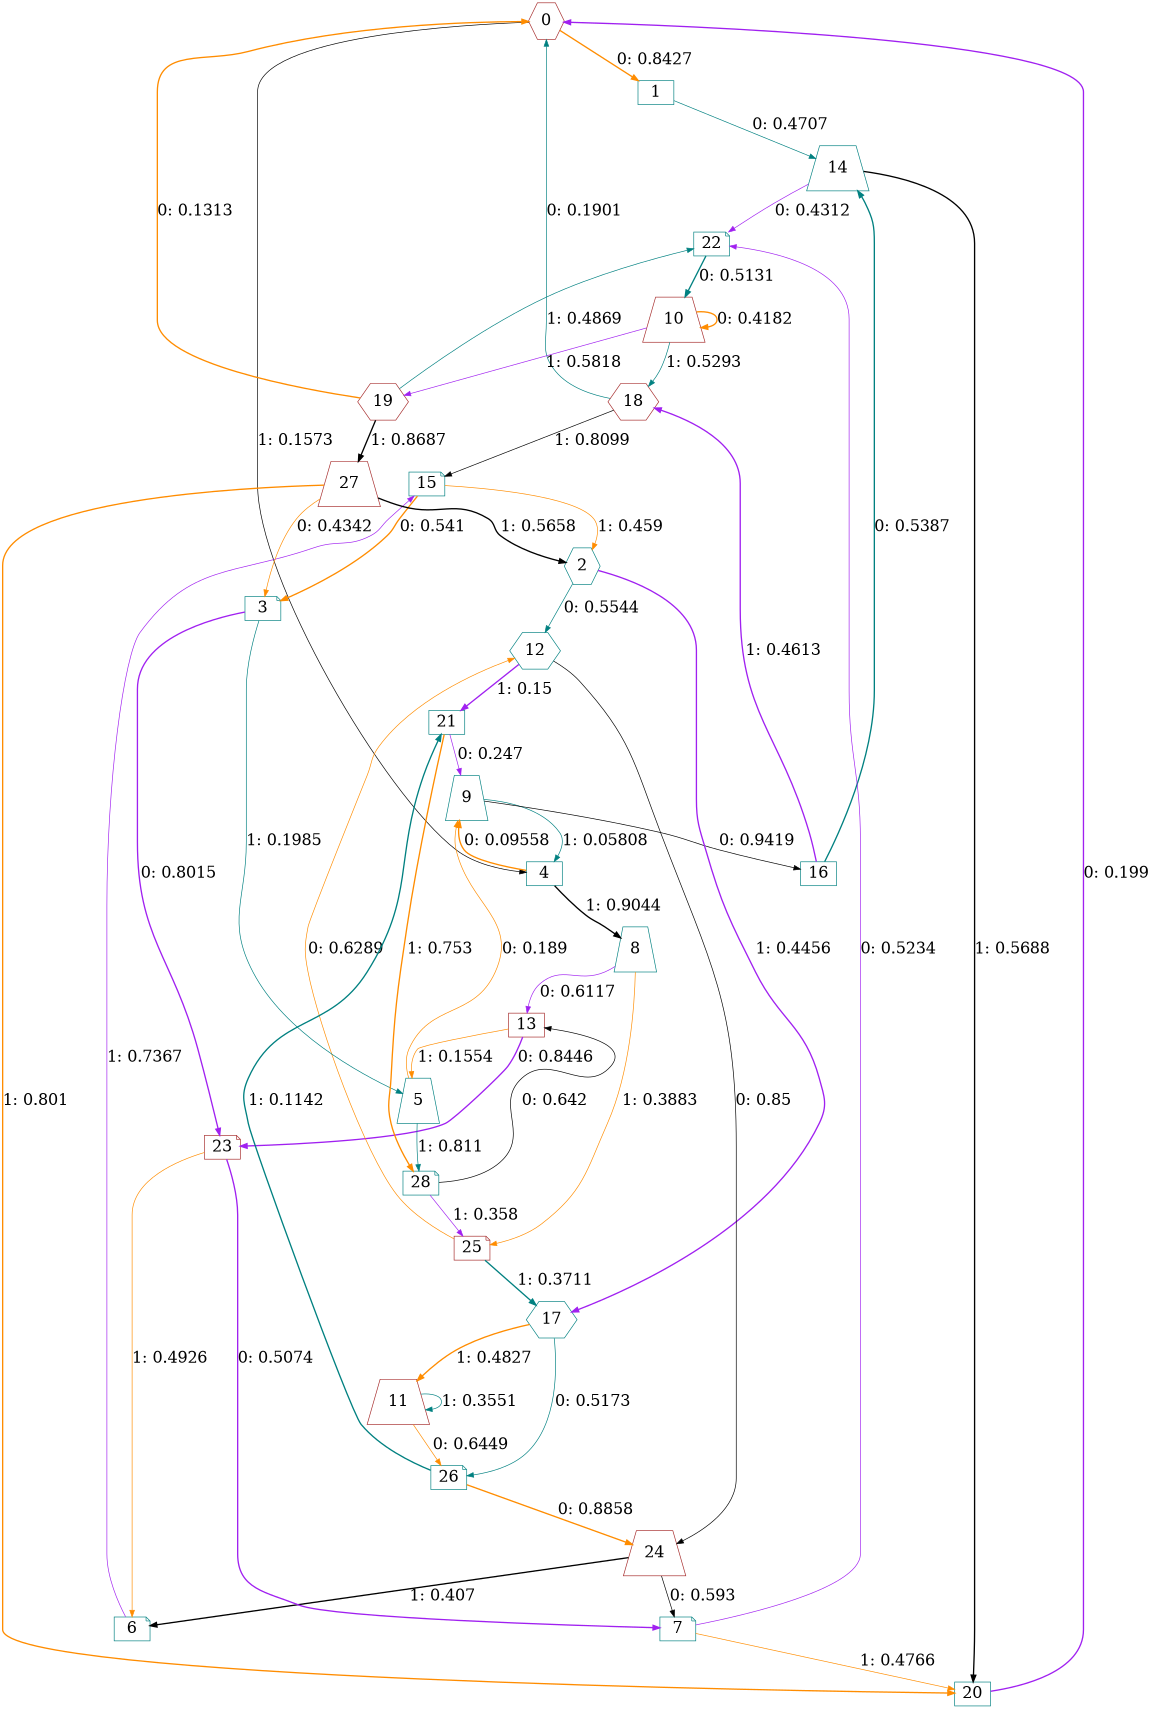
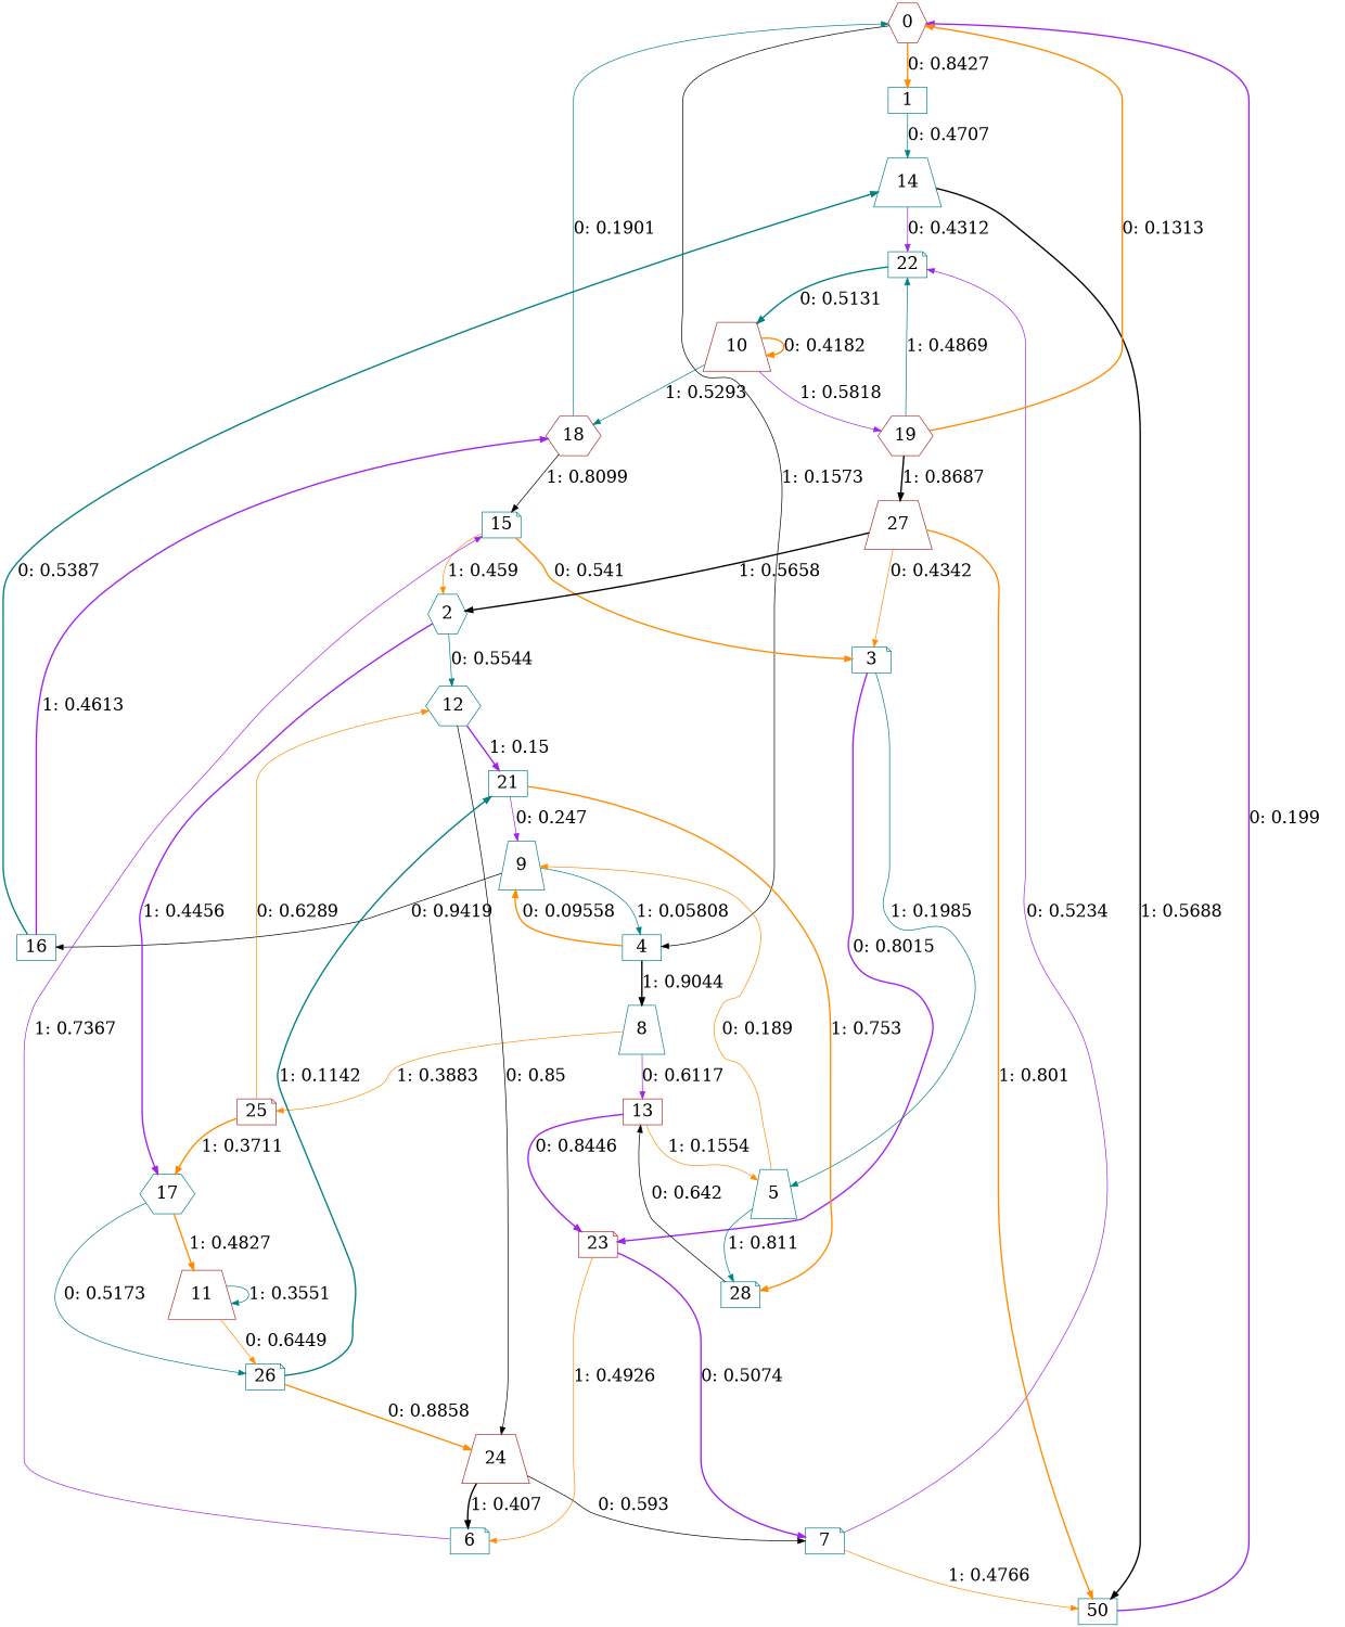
  digraph {
    node [color=teal fontsize=24 shape=note]
    edge [color=darkorange fontsize=24 style=solid]
    0 [color=brown shape=hexagon]
    1 [shape=box]
    4 [shape=box]
    14 [shape=trapezium]
    9 [shape=trapezium]
    8 [shape=trapezium]
    22
-   20 [shape=box]
+   20 [shape=box label=50]
    18 [color=brown shape=hexagon]
    15
    16 [shape=box]
    13 [color=brown shape=box]
    25 [color=brown]
    10 [color=brown shape=trapezium]
    2 [shape=hexagon]
    3
    12 [shape=hexagon]
    17 [shape=hexagon]
    24 [color=brown shape=trapezium]
    21 [shape=box]
    11 [color=brown shape=trapezium]
    26
    6
    7
    28
    23 [color=brown]
    5 [shape=trapezium]
    19 [color=brown shape=hexagon]
    27 [color=brown shape=trapezium]
    0 -> 1 [label="0: 0.8427   " style=bold]
    0 -> 4 [color=black label="1: 0.1573   "]
    1 -> 14 [color=teal label="0: 0.4707   "]
    4 -> 9 [label="0: 0.09558  " style=bold]
    4 -> 8 [color=black label="1: 0.9044   " style=bold]
    14 -> 22 [color=purple label="0: 0.4312   "]
    14 -> 20 [color=black label="1: 0.5688   " style=bold]
    9 -> 4 [color=teal label="1: 0.05808  "]
    9 -> 16 [color=black label="0: 0.9419   "]
    8 -> 13 [color=purple label="0: 0.6117   "]
    8 -> 25 [label="1: 0.3883   "]
    22 -> 10 [color=teal label="0: 0.5131   " style=bold]
    20 -> 0 [color=purple label="0: 0.199    " style=bold]
    18 -> 0 [color=teal label="0: 0.1901   "]
    18 -> 15 [color=black label="1: 0.8099   "]
    15 -> 2 [label="1: 0.459    "]
    15 -> 3 [label="0: 0.541    " style=bold]
    16 -> 14 [color=teal label="0: 0.5387   " style=bold]
    16 -> 18 [color=purple label="1: 0.4613   " style=bold]
    13 -> 23 [color=purple label="0: 0.8446   " style=bold]
    13 -> 5 [label="1: 0.1554   "]
    25 -> 12 [label="0: 0.6289   "]
-   25 -> 17 [color=teal label="1: 0.3711   " style=bold]
+   25 -> 17 [label="1: 0.3711   " style=bold]
    10 -> 18 [color=teal label="1: 0.5293   "]
    10 -> 10 [label="0: 0.4182   " style=bold]
    10 -> 19 [color=purple label="1: 0.5818   "]
    2 -> 12 [color=teal label="0: 0.5544   "]
    2 -> 17 [color=purple label="1: 0.4456   " style=bold]
    3 -> 23 [color=purple label="0: 0.8015   " style=bold]
    3 -> 5 [color=teal label="1: 0.1985   "]
    12 -> 24 [color=black label="0: 0.85     "]
    12 -> 21 [color=purple label="1: 0.15     " style=bold]
    17 -> 11 [label="1: 0.4827   " style=bold]
    17 -> 26 [color=teal label="0: 0.5173   "]
    24 -> 6 [color=black label="1: 0.407    " style=bold]
    24 -> 7 [color=black label="0: 0.593    "]
    21 -> 9 [color=purple label="0: 0.247    "]
    21 -> 28 [label="1: 0.753    " style=bold]
    11 -> 11 [color=teal label="1: 0.3551   "]
    11 -> 26 [label="0: 0.6449   "]
    26 -> 24 [label="0: 0.8858   " style=bold]
    26 -> 21 [color=teal label="1: 0.1142   " style=bold]
    6 -> 15 [color=purple label="1: 0.7367   "]
    7 -> 22 [color=purple label="0: 0.5234   "]
    7 -> 20 [label="1: 0.4766   "]
    28 -> 13 [color=black label="0: 0.642    "]
-   28 -> 25 [color=purple label="1: 0.358    "]
    23 -> 6 [label="1: 0.4926   "]
    23 -> 7 [color=purple label="0: 0.5074   " style=bold]
    5 -> 9 [label="0: 0.189    "]
    5 -> 28 [color=teal label="1: 0.811    "]
    19 -> 0 [label="0: 0.1313   " style=bold]
    19 -> 22 [color=teal label="1: 0.4869   "]
    19 -> 27 [color=black label="1: 0.8687   " style=bold]
    27 -> 20 [label="1: 0.801    " style=bold]
    27 -> 2 [color=black label="1: 0.5658   " style=bold]
    27 -> 3 [label="0: 0.4342   "]
  }
